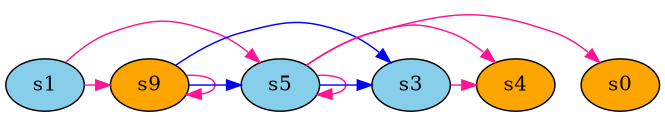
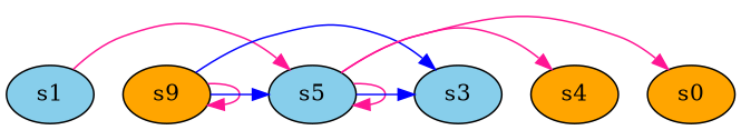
  digraph {
    node [fillcolor=skyblue player=1 style=filled]
    edge [color=deeppink constraint="time % 2 == 0"]
    s1
    n2 [fillcolor=orange label=s9]
    s5
    s3
    s0 [fillcolor=orange]
    s4 [fillcolor=orange player=0]
-   s1 -> n2 [constraint="time % 4 == 2 || time % 4 == 1"]
    s1 -> s5 [constraint="time == 7"]
    n2 -> n2
    n2 -> s5 [color=blue constraint="time == 0 || time == 4 || time == 12"]
    n2 -> s3 [color=blue constraint="!(time % 3 == 0)"]
    s5 -> s5
    s5 -> s3 [color=blue constraint="time == 2 || time == 8"]
    s5 -> s0 [constraint="!(time % 3 == 0)"]
    s5 -> s4 [constraint="time == 1 || time == 7 || time == 17 || time == 23 || time == 24"]
-   s3 -> s4 [constraint="!(time % 4 == 0)"]
  }
